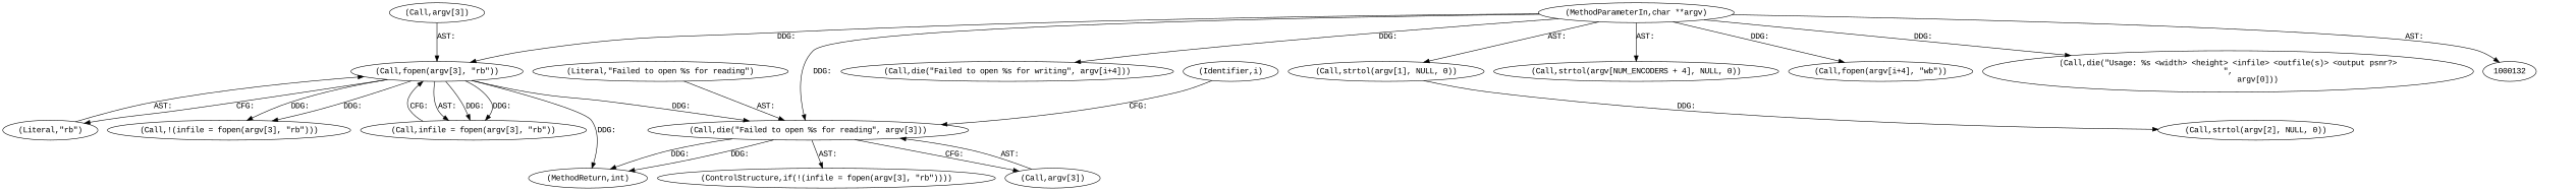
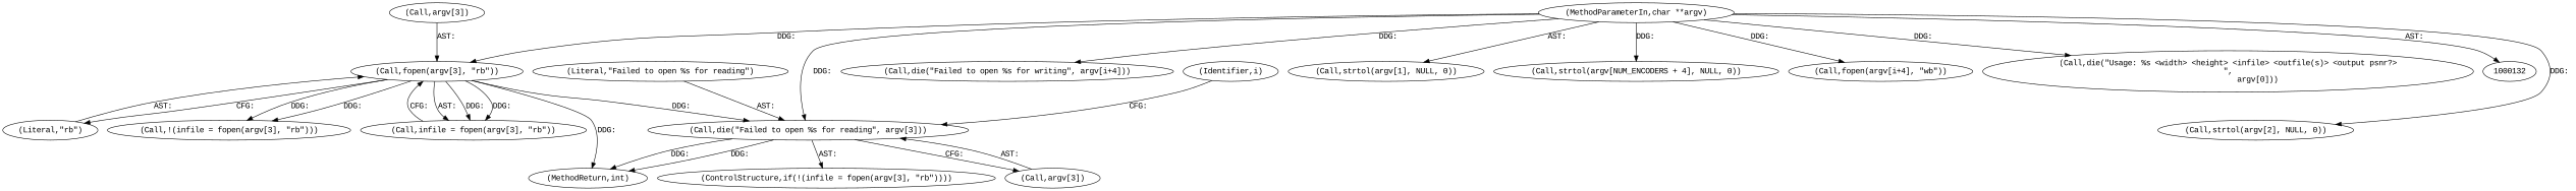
  digraph {
    fontname="Liberation Mono"
    node [fontname="Liberation Mono"]
    edge [fontname="Liberation Mono"]
    n1 [label="(Call,die(\"Failed to open %s for reading\", argv[3]))"]
    n2 [label="(MethodReturn,int)"]
    n3 [label="(ControlStructure,if(!(infile = fopen(argv[3], \"rb\"))))"]
    n4 [label="(Call,argv[3])"]
    n5 [label="(Call,fopen(argv[3], \"rb\"))"]
    n6 [label="(Literal,\"rb\")"]
    n7 [label="(Call,!(infile = fopen(argv[3], \"rb\")))"]
    n8 [label="(Call,infile = fopen(argv[3], \"rb\"))"]
    n9 [label="(MethodParameterIn,char **argv)"]
    n10 [label="(Call,die(\"Failed to open %s for writing\", argv[i+4]))"]
    n11 [label="(Call,strtol(argv[2], NULL, 0))"]
    n12 [label="(Call,strtol(argv[NUM_ENCODERS + 4], NULL, 0))"]
    n13 [label="(Call,strtol(argv[1], NULL, 0))"]
    n14 [label="(Call,fopen(argv[i+4], \"wb\"))"]
    n15 [label="(Call,die(\"Usage: %s <width> <height> <infile> <outfile(s)> <output psnr?>\n\",\n             argv[0]))"]
    1000132
    n17 [label="(Literal,\"Failed to open %s for reading\")"]
    n18 [label="(Identifier,i)"]
    n19 [label="(Call,argv[3])"]
    n1 -> n2 [label="DDG: "]
    n1 -> n2 [label="DDG: "]
    n1 -> n3 [label="AST: "]
    n1 -> n4 [label="CFG: "]
    n4 -> n1 [label="AST: "]
    n5 -> n1 [label="DDG: "]
    n5 -> n2 [label="DDG: "]
    n5 -> n6 [label="CFG: "]
    n5 -> n7 [label="DDG: "]
    n5 -> n7 [label="DDG: "]
    n5 -> n8 [label="AST: "]
    n5 -> n8 [label="DDG: "]
    n5 -> n8 [label="DDG: "]
    n6 -> n5 [label="AST: "]
    n8 -> n5 [label="CFG: "]
    n9 -> n1 [label="DDG: "]
    n9 -> n5 [label="DDG: "]
    n9 -> n10 [label="DDG: "]
-   n13 -> n11 [label="DDG: "]
-   n9 -> n12 [label="AST: "]
+   n9 -> n11 [label="DDG: "]
+   n9 -> n12 [label="DDG: "]
    n9 -> n13 [label="AST: "]
    n9 -> n14 [label="DDG: "]
    n9 -> n15 [label="DDG: "]
    n9 -> 1000132 [label="AST: "]
    n17 -> n1 [label="AST: "]
    n18 -> n1 [label="CFG: "]
    n19 -> n5 [label="AST: "]
  }
